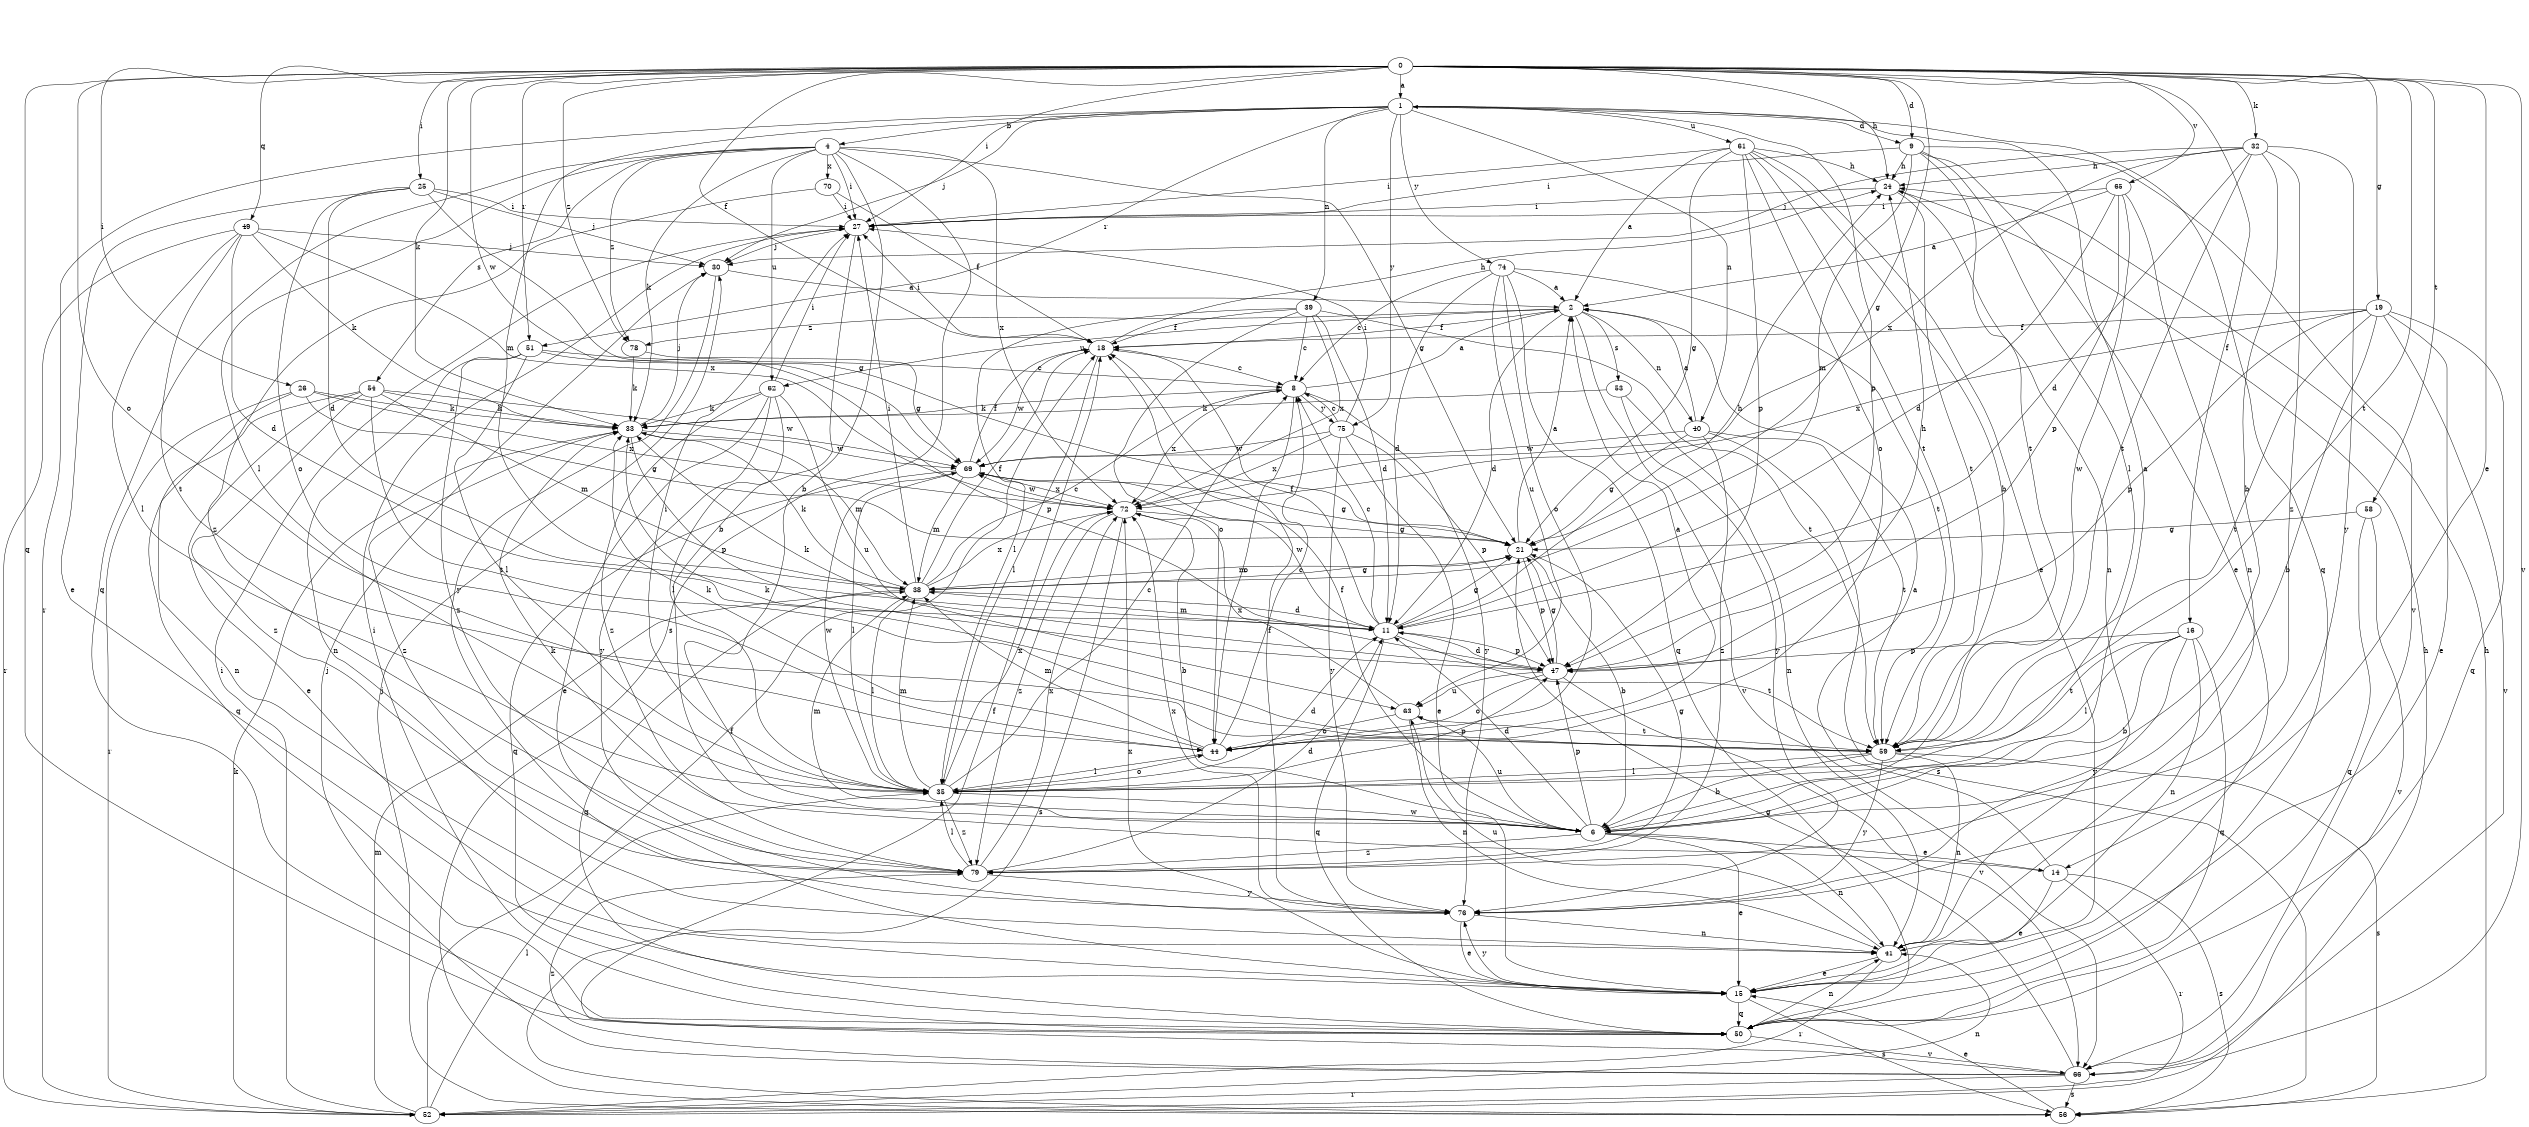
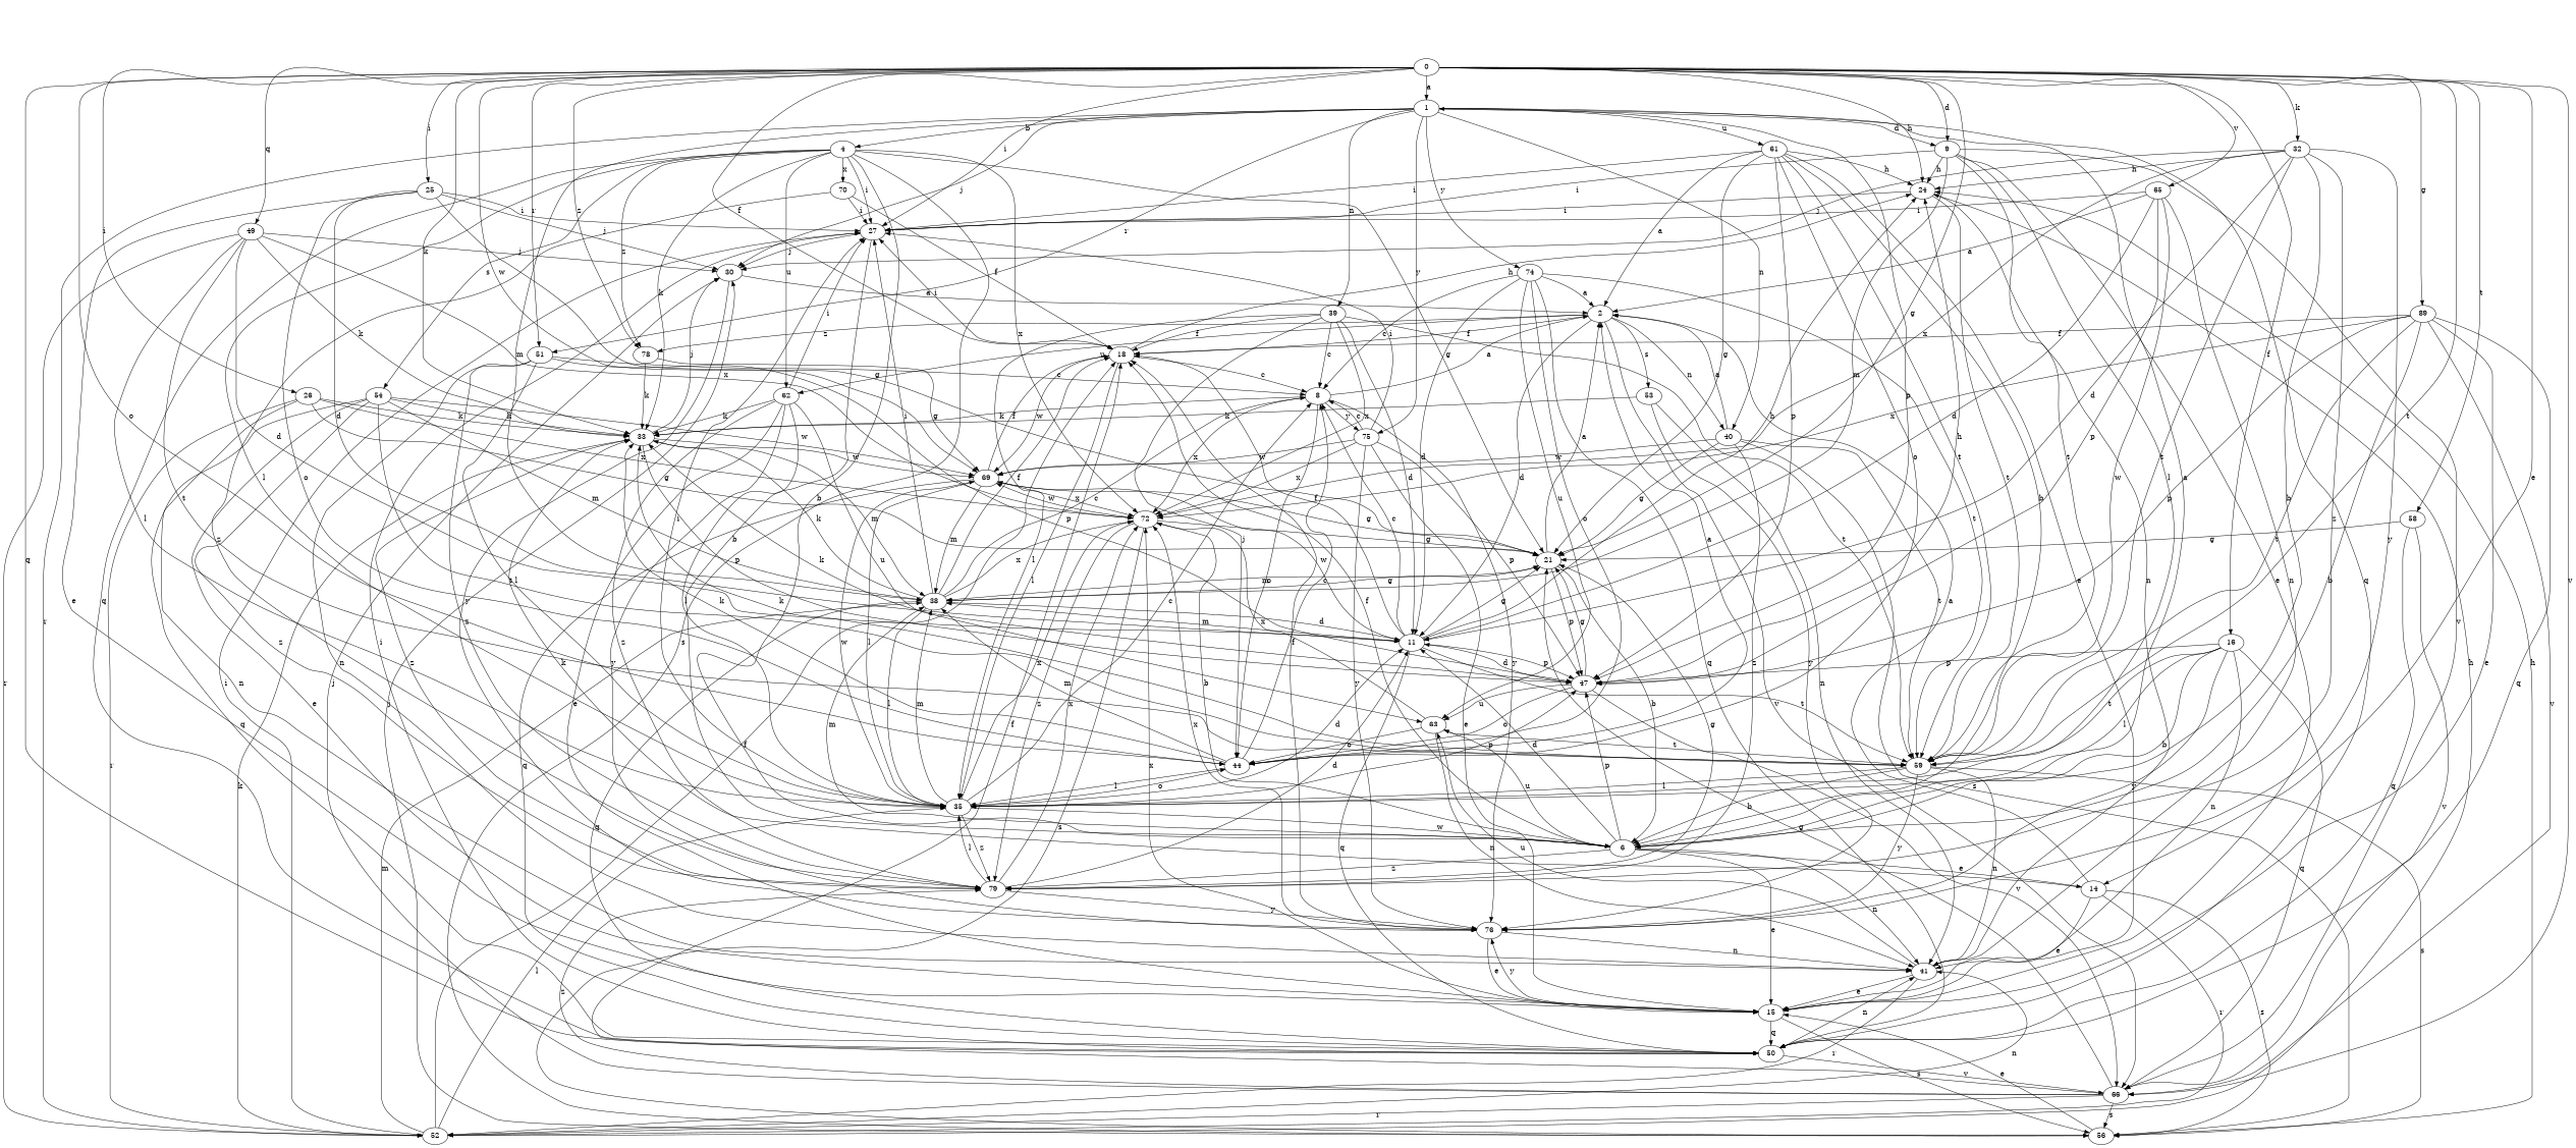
  strict digraph {
    0
    1
    9
    14
    16
    18
-   19
+   19 [label=89]
    21
    24
    25
    26
    27
    32
    33
    44
    49
    50
    51
    58
    59
    65
    66
    69
    78
    4
    30
    38
    39
    40
    47
    52
    61
    74
    75
    35
    15
    2
    56
    6
    41
    76
    8
    72
    11
    79
    62
    54
    70
    63
    53
    0 -> 1 [label=a]
    0 -> 9 [label=d]
    0 -> 14 [label=e]
    0 -> 16 [label=f]
    0 -> 18 [label=f]
    0 -> 19 [label=g]
    0 -> 21 [label=g]
    0 -> 24 [label=h]
    0 -> 25 [label=i]
    0 -> 26 [label=i]
    0 -> 27 [label=i]
    0 -> 32 [label=k]
    0 -> 33 [label=k]
    0 -> 44 [label=o]
    0 -> 49 [label=q]
    0 -> 50 [label=q]
    0 -> 51 [label=r]
    0 -> 58 [label=t]
    0 -> 59 [label=t]
    0 -> 65 [label=v]
    0 -> 66 [label=v]
    0 -> 69 [label=w]
    0 -> 78 [label=z]
    1 -> 9 [label=d]
    1 -> 50 [label=q]
    1 -> 51 [label=r]
    1 -> 4 [label=b]
    1 -> 30 [label=j]
    1 -> 38 [label=m]
    1 -> 39 [label=n]
    1 -> 40 [label=n]
    1 -> 47 [label=p]
    1 -> 52 [label=r]
    1 -> 61 [label=u]
    1 -> 74 [label=y]
    1 -> 75 [label=y]
    9 -> 24 [label=h]
    9 -> 27 [label=i]
    9 -> 59 [label=t]
    9 -> 66 [label=v]
    9 -> 38 [label=m]
    9 -> 35 [label=l]
    9 -> 15 [label=e]
    14 -> 33 [label=k]
    14 -> 52 [label=r]
    14 -> 15 [label=e]
    14 -> 2 [label=a]
    14 -> 56 [label=s]
-   16 -> 50 [label=q]
+   16 -> 66 [label=q]
    16 -> 59 [label=t]
    16 -> 47 [label=p]
    16 -> 35 [label=l]
    16 -> 6 [label=b]
    16 -> 41 [label=n]
    16 -> 76 [label=y]
    18 -> 24 [label=h]
    18 -> 27 [label=i]
    18 -> 69 [label=w]
    18 -> 35 [label=l]
    18 -> 8 [label=c]
    19 -> 18 [label=f]
    19 -> 50 [label=q]
    19 -> 59 [label=t]
    19 -> 66 [label=v]
    19 -> 47 [label=p]
    19 -> 15 [label=e]
    19 -> 6 [label=b]
    19 -> 72 [label=x]
    21 -> 38 [label=m]
    21 -> 47 [label=p]
    21 -> 2 [label=a]
    21 -> 6 [label=b]
    24 -> 27 [label=i]
    24 -> 59 [label=t]
    24 -> 41 [label=n]
    25 -> 21 [label=g]
    25 -> 27 [label=i]
    25 -> 44 [label=o]
    25 -> 30 [label=j]
    25 -> 15 [label=e]
    25 -> 11 [label=d]
    26 -> 21 [label=g]
    26 -> 33 [label=k]
    26 -> 52 [label=r]
    26 -> 41 [label=n]
    26 -> 72 [label=x]
    27 -> 30 [label=j]
    27 -> 6 [label=b]
    32 -> 24 [label=h]
    32 -> 59 [label=t]
    32 -> 30 [label=j]
    32 -> 6 [label=b]
    32 -> 76 [label=y]
    32 -> 72 [label=x]
    32 -> 11 [label=d]
    32 -> 79 [label=z]
    33 -> 69 [label=w]
    33 -> 30 [label=j]
    33 -> 38 [label=m]
    33 -> 47 [label=p]
    33 -> 79 [label=z]
    44 -> 33 [label=k]
    44 -> 38 [label=m]
    44 -> 35 [label=l]
    44 -> 2 [label=a]
    44 -> 8 [label=c]
    49 -> 33 [label=k]
    49 -> 59 [label=t]
    49 -> 30 [label=j]
    49 -> 52 [label=r]
    49 -> 35 [label=l]
    49 -> 72 [label=x]
    49 -> 11 [label=d]
    50 -> 27 [label=i]
    50 -> 66 [label=v]
    50 -> 41 [label=n]
    51 -> 47 [label=p]
    51 -> 35 [label=l]
    51 -> 41 [label=n]
    51 -> 8 [label=c]
    51 -> 79 [label=z]
    58 -> 21 [label=g]
    58 -> 50 [label=q]
    58 -> 66 [label=v]
    59 -> 33 [label=k]
    59 -> 35 [label=l]
    59 -> 56 [label=s]
    59 -> 6 [label=b]
    59 -> 41 [label=n]
    59 -> 76 [label=y]
    65 -> 27 [label=i]
    65 -> 59 [label=w]
    65 -> 47 [label=p]
    65 -> 2 [label=a]
    65 -> 41 [label=n]
    65 -> 11 [label=d]
    66 -> 18 [label=f]
    66 -> 21 [label=g]
    66 -> 30 [label=j]
    66 -> 52 [label=r]
    66 -> 56 [label=s]
    66 -> 79 [label=z]
    69 -> 18 [label=f]
    69 -> 21 [label=g]
    69 -> 50 [label=q]
    69 -> 38 [label=m]
    69 -> 35 [label=l]
    69 -> 72 [label=x]
    78 -> 33 [label=k]
    78 -> 69 [label=g]
    4 -> 21 [label=g]
    4 -> 27 [label=i]
    4 -> 33 [label=k]
    4 -> 50 [label=q]
    4 -> 78 [label=z]
    4 -> 35 [label=l]
    4 -> 56 [label=s]
    4 -> 6 [label=b]
    4 -> 72 [label=x]
    4 -> 62 [label=u]
    4 -> 54 [label=s]
    4 -> 70 [label=x]
    30 -> 2 [label=a]
    30 -> 76 [label=y]
    38 -> 18 [label=f]
    38 -> 21 [label=g]
    38 -> 27 [label=i]
    38 -> 33 [label=k]
    38 -> 50 [label=q]
    38 -> 35 [label=l]
    38 -> 8 [label=c]
    38 -> 72 [label=x]
    38 -> 11 [label=d]
    39 -> 18 [label=f]
-   39 -> 44 [label=o]
+   39 -> 44 [label=j]
    39 -> 59 [label=t]
    39 -> 35 [label=l]
    39 -> 8 [label=c]
    39 -> 72 [label=x]
    39 -> 11 [label=d]
    40 -> 21 [label=g]
    40 -> 59 [label=t]
    40 -> 69 [label=w]
    40 -> 2 [label=a]
    40 -> 56 [label=s]
    40 -> 79 [label=z]
    47 -> 21 [label=g]
    47 -> 24 [label=h]
    47 -> 33 [label=k]
    47 -> 44 [label=o]
    47 -> 66 [label=v]
    47 -> 11 [label=d]
    47 -> 63 [label=u]
    52 -> 18 [label=f]
    52 -> 24 [label=h]
    52 -> 27 [label=i]
    52 -> 33 [label=k]
    52 -> 38 [label=m]
    52 -> 35 [label=l]
    52 -> 41 [label=n]
    61 -> 21 [label=g]
    61 -> 24 [label=h]
    61 -> 27 [label=i]
    61 -> 44 [label=o]
    61 -> 59 [label=t]
    61 -> 47 [label=p]
    61 -> 15 [label=e]
    61 -> 2 [label=a]
    61 -> 6 [label=b]
    74 -> 44 [label=o]
    74 -> 50 [label=q]
    74 -> 59 [label=t]
    74 -> 2 [label=a]
    74 -> 8 [label=c]
    74 -> 11 [label=d]
    74 -> 63 [label=u]
    75 -> 27 [label=i]
    75 -> 69 [label=w]
    75 -> 47 [label=p]
    75 -> 15 [label=e]
    75 -> 76 [label=y]
    75 -> 8 [label=c]
    75 -> 72 [label=x]
    35 -> 27 [label=i]
    35 -> 44 [label=o]
    35 -> 69 [label=w]
    35 -> 38 [label=m]
    35 -> 47 [label=p]
    35 -> 6 [label=w]
    35 -> 8 [label=c]
    35 -> 72 [label=x]
    35 -> 11 [label=d]
    35 -> 79 [label=z]
    15 -> 50 [label=q]
    15 -> 56 [label=s]
    15 -> 76 [label=y]
    15 -> 72 [label=x]
    2 -> 18 [label=f]
    2 -> 66 [label=v]
    2 -> 78 [label=z]
    2 -> 40 [label=n]
    2 -> 11 [label=d]
    2 -> 62 [label=u]
    2 -> 53 [label=s]
    56 -> 24 [label=h]
    56 -> 30 [label=j]
    56 -> 15 [label=e]
    6 -> 1 [label=a]
    6 -> 14 [label=e]
    6 -> 18 [label=f]
    6 -> 38 [label=m]
    6 -> 47 [label=p]
    6 -> 15 [label=e]
    6 -> 41 [label=n]
    6 -> 11 [label=d]
    6 -> 79 [label=z]
    6 -> 63 [label=u]
    41 -> 52 [label=r]
    41 -> 15 [label=e]
    41 -> 63 [label=u]
    76 -> 18 [label=f]
    76 -> 15 [label=e]
    76 -> 41 [label=n]
    76 -> 72 [label=x]
    8 -> 33 [label=k]
    8 -> 44 [label=o]
    8 -> 75 [label=y]
    8 -> 2 [label=a]
    8 -> 76 [label=y]
    8 -> 72 [label=x]
    72 -> 21 [label=g]
    72 -> 69 [label=w]
    72 -> 56 [label=s]
    72 -> 6 [label=b]
    72 -> 79 [label=z]
    11 -> 18 [label=f]
    11 -> 21 [label=g]
    11 -> 24 [label=h]
    11 -> 50 [label=q]
    11 -> 59 [label=t]
    11 -> 69 [label=w]
    11 -> 38 [label=m]
    11 -> 47 [label=p]
    11 -> 8 [label=c]
    79 -> 21 [label=g]
    79 -> 35 [label=l]
    79 -> 76 [label=y]
    79 -> 72 [label=x]
    79 -> 11 [label=d]
    62 -> 27 [label=i]
    62 -> 33 [label=k]
    62 -> 35 [label=l]
    62 -> 15 [label=e]
    62 -> 76 [label=y]
    62 -> 79 [label=z]
    62 -> 63 [label=u]
    54 -> 33 [label=k]
    54 -> 50 [label=q]
    54 -> 59 [label=t]
    54 -> 69 [label=w]
    54 -> 38 [label=m]
    54 -> 15 [label=e]
    54 -> 79 [label=z]
    70 -> 18 [label=f]
    70 -> 27 [label=i]
    70 -> 79 [label=z]
    63 -> 44 [label=o]
    63 -> 59 [label=t]
    63 -> 41 [label=n]
    63 -> 72 [label=x]
    53 -> 33 [label=k]
    53 -> 41 [label=n]
    53 -> 76 [label=y]
  }
